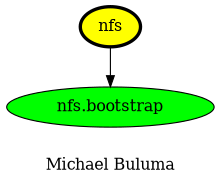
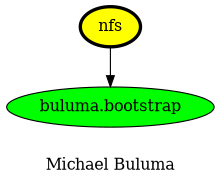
  digraph {
    label="Michael Buluma"
    node [style=filled]
    nfs [fillcolor=yellow penwidth=3]
-   "buluma.bootstrap" [fillcolor=green label="nfs.bootstrap"]
+   "buluma.bootstrap" [fillcolor=green]
    nfs -> "buluma.bootstrap"
  }
